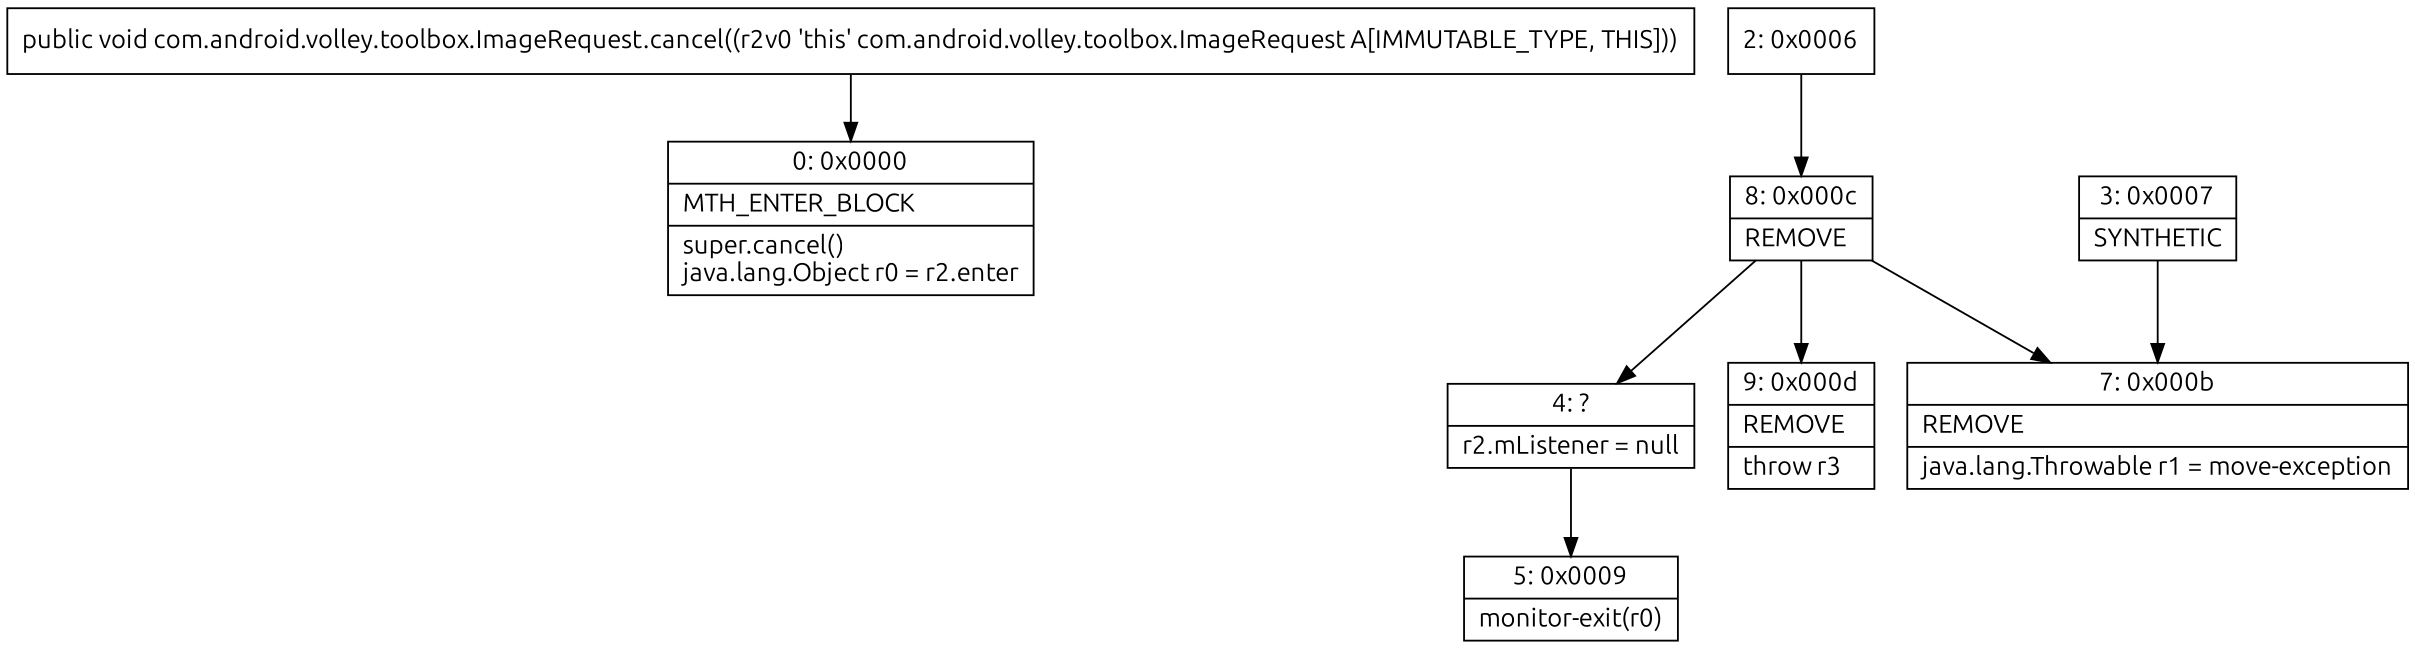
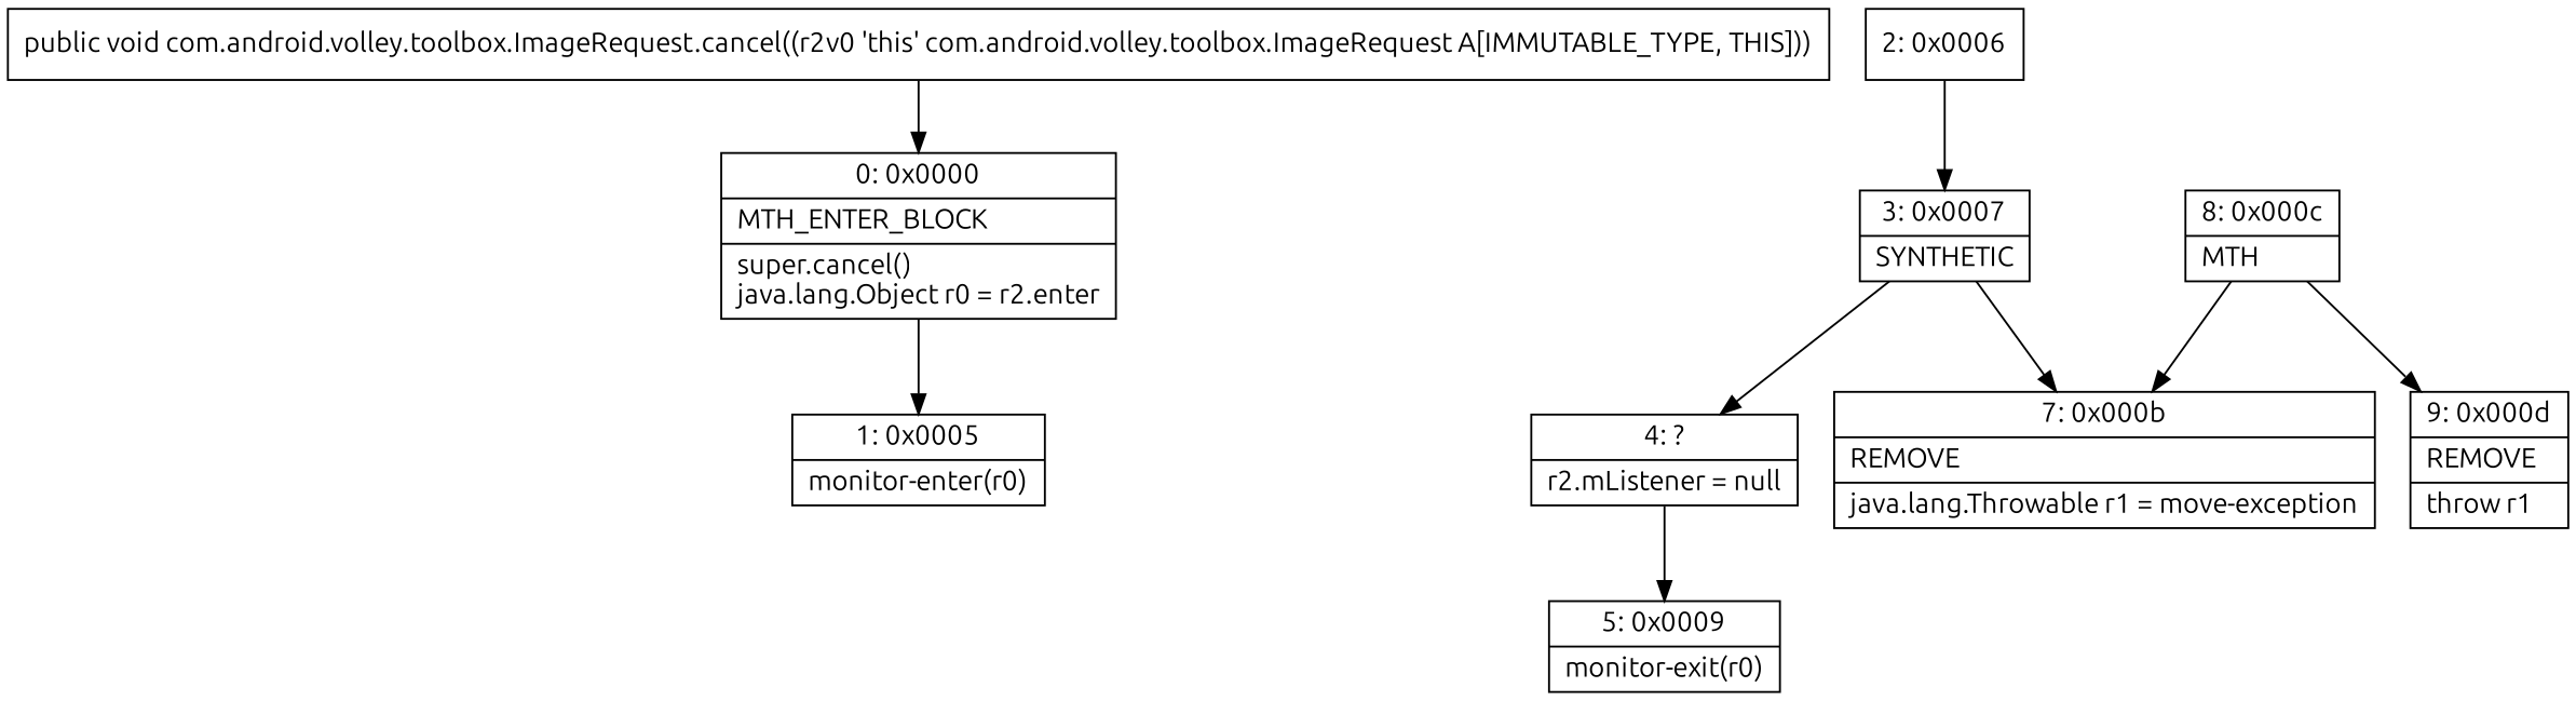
  digraph {
    fontname=Ubuntu
    node [fontname=Ubuntu shape=record]
    edge [fontname=Ubuntu]
    n1 [label="{0\:\ 0x0000|MTH_ENTER_BLOCK\l|super.cancel()\ljava.lang.Object r0 = r2.enter\l}"]
+   n2 [label="{1\:\ 0x0005|monitor\-enter(r0)\l}"]
    n3 [label="{2\:\ 0x0006}"]
    n4 [label="{3\:\ 0x0007|SYNTHETIC\l}"]
    n5 [label="{4\:\ ?|r2.mListener = null\l}"]
    n6 [label="{7\:\ 0x000b|REMOVE\l|java.lang.Throwable r1 = move\-exception\l}"]
    n7 [label="{5\:\ 0x0009|monitor\-exit(r0)\l}"]
-   n8 [label="{8\:\ 0x000c|REMOVE\l}"]
-   n9 [label="{9\:\ 0x000d|REMOVE\l|throw r3\l}"]
+   n8 [label="{8\:\ 0x000c|MTH\l}"]
+   n9 [label="{9\:\ 0x000d|REMOVE\l|throw r1\l}"]
    n10 [label="{public void com.android.volley.toolbox.ImageRequest.cancel((r2v0 'this' com.android.volley.toolbox.ImageRequest A[IMMUTABLE_TYPE, THIS])) }"]
-   n3 -> n8
-   n8 -> n5
+   n1 -> n2
+   n3 -> n4
+   n4 -> n5
    n4 -> n6
    n5 -> n7
    n8 -> n6
    n8 -> n9
    n10 -> n1
  }
